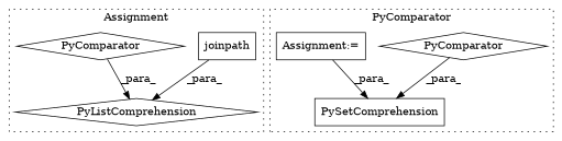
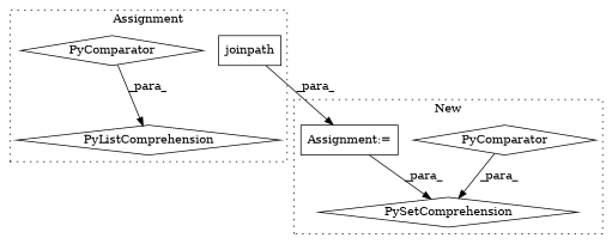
  digraph {
    node [a=113 l=20 shape=diamond]
    n1 [a=32 l="9,1" label=joinpath s="9132,9142" shape=box]
    n2 [a=109 l=233 label=PyListComprehension s=9121]
    n3 [label=PyComparator s=9326]
    n4 [l=36 label=PyComparator s=9247]
-   n5 [a=111 l=248 label=PySetComprehension s=9124 shape=box]
+   n5 [a=111 l=248 label=PySetComprehension s=9124]
    n6 [a=7 label="Assignment:=" s=9344 shape=box]
    subgraph cluster_1 {
      label=Assignment
      style=dotted
      n1
      n2
      n3
    }
    subgraph cluster_2 {
-     label=PyComparator
+     label=New
      style=dotted
      n4
      n5
      n6
    }
-   n1 -> n2 [label=_para_]
+   n1 -> n6 [label=_para_]
    n3 -> n2 [label=_para_]
    n4 -> n5 [label=_para_]
    n6 -> n5 [label=_para_]
  }
